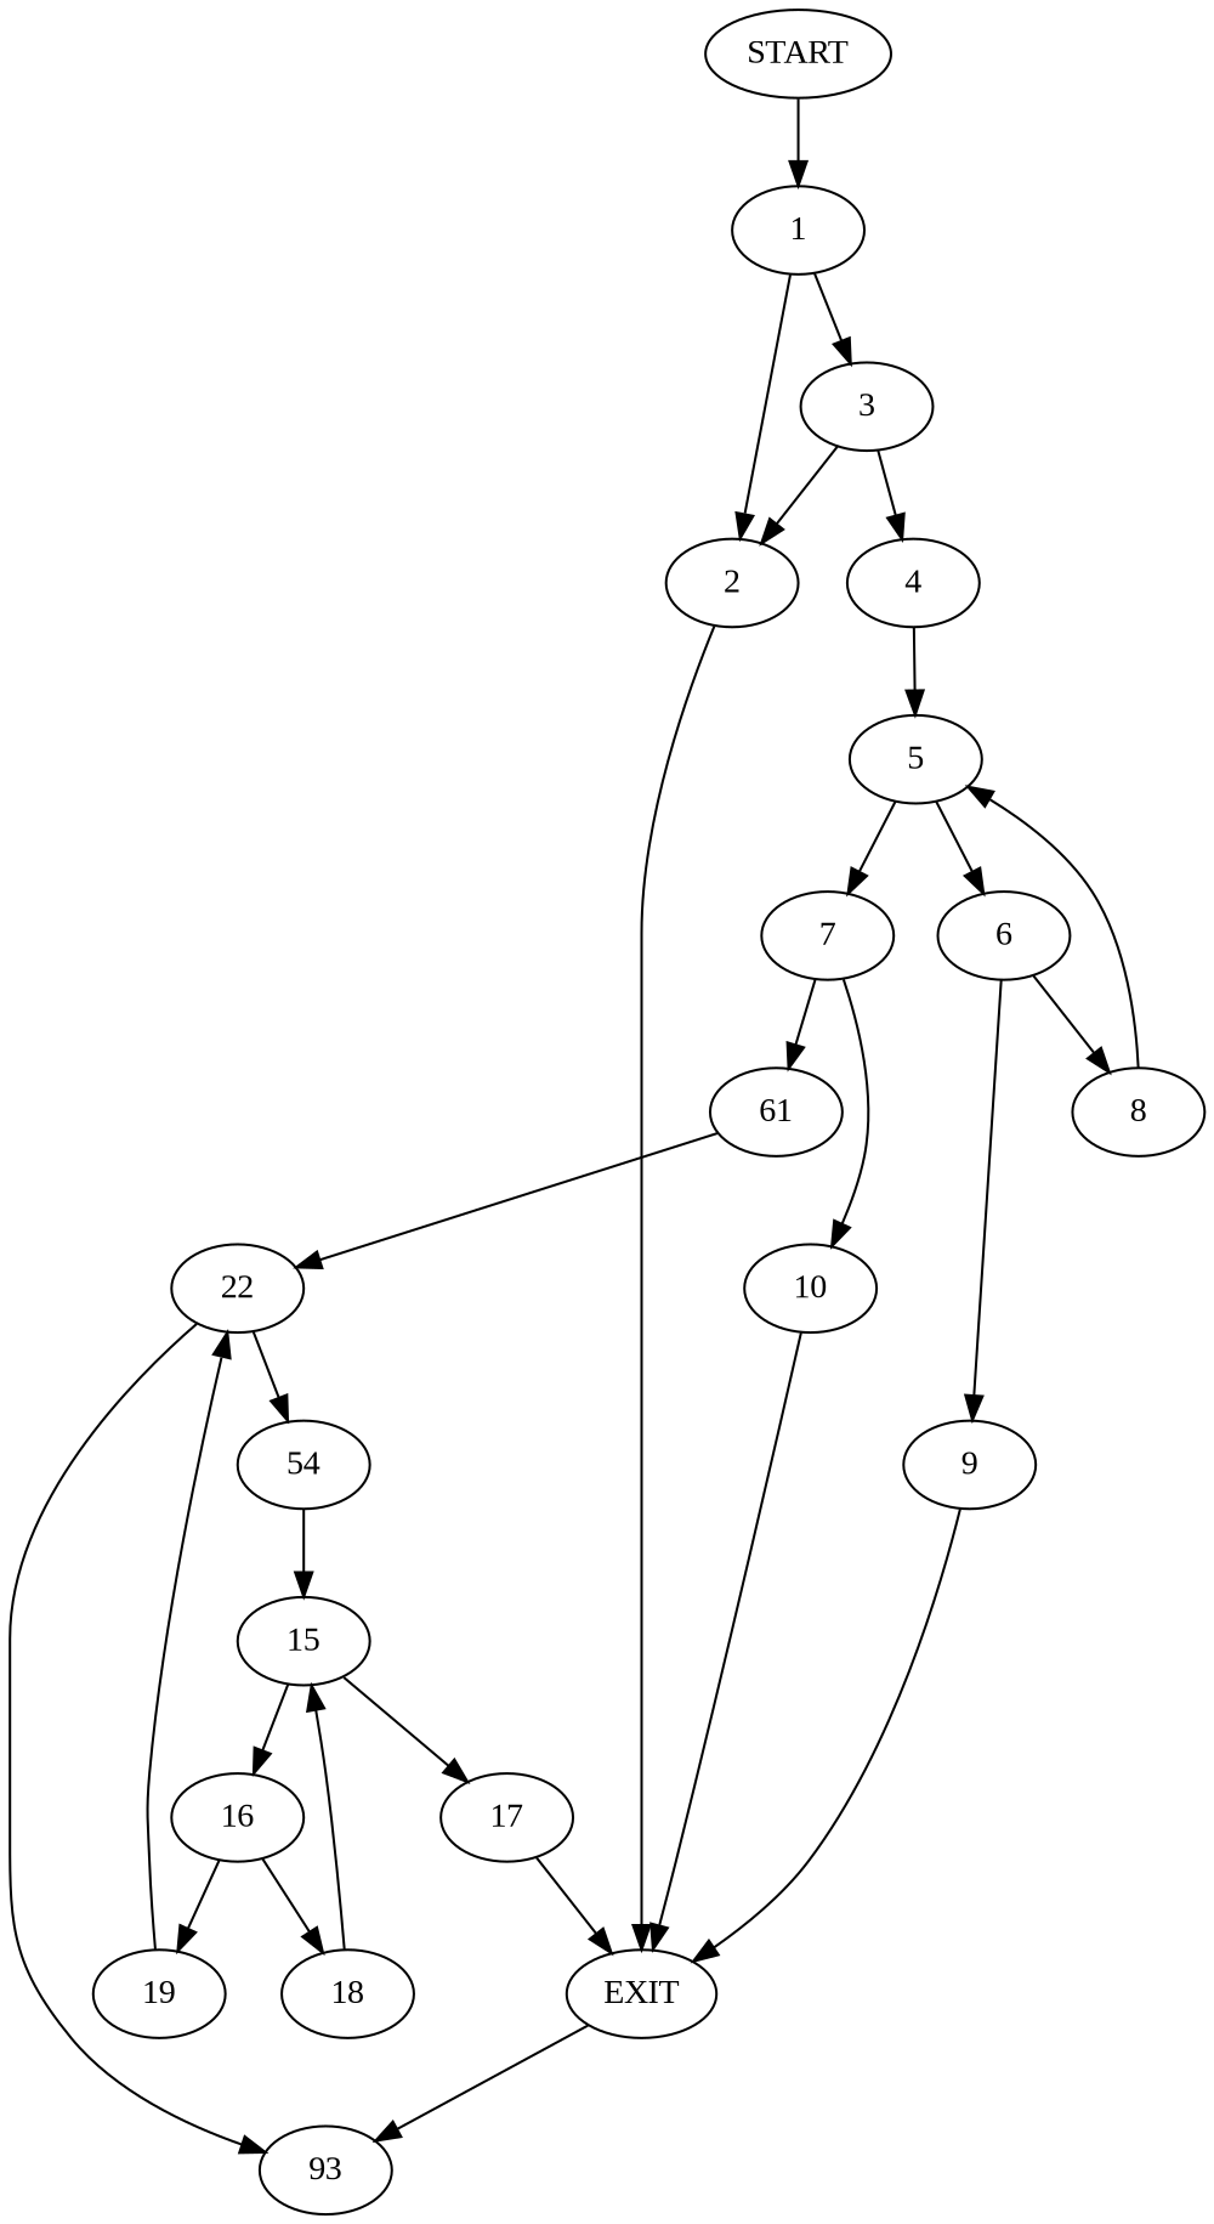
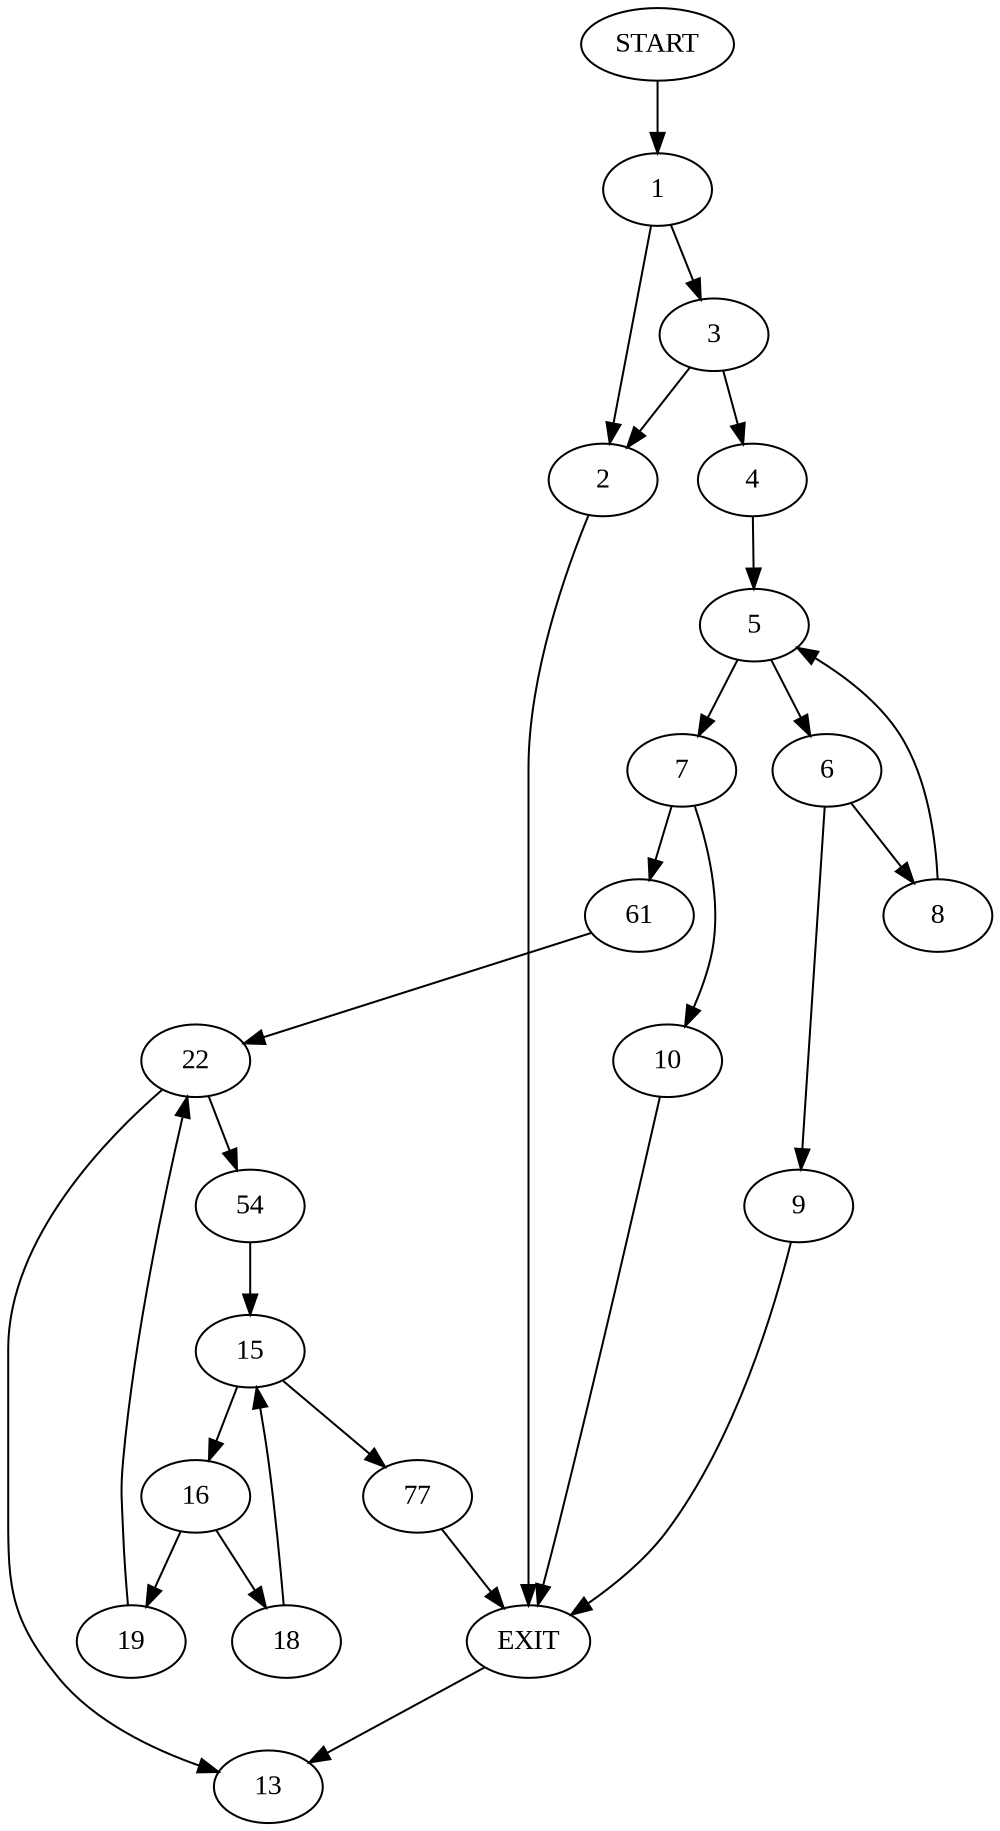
  digraph {
    fontname="Liberation Serif"
    node [fontname="Liberation Serif"]
    edge [fontname="Liberation Serif"]
    n1 [label=START]
    1
    2
    3
    n5 [label=EXIT]
-   13 [label=93]
+   13
    4
    5
    6
    7
    8
    9
    10
    n14 [label=61]
    n15 [label=22]
    n16 [label=54]
    15
    16
-   17
+   17 [label=77]
    18
    19
    n1 -> 1
    1 -> 2
    1 -> 3
    2 -> n5
    3 -> 2
    3 -> 4
    n5 -> 13
    4 -> 5
    5 -> 6
    5 -> 7
    6 -> 8
    6 -> 9
    7 -> 10
    7 -> n14
    8 -> 5
    9 -> n5
    10 -> n5
    n14 -> n15
    n15 -> 13
    n15 -> n16
    n16 -> 15
    15 -> 16
    15 -> 17
    16 -> 18
    16 -> 19
    17 -> n5
    18 -> 15
    19 -> n15
  }
